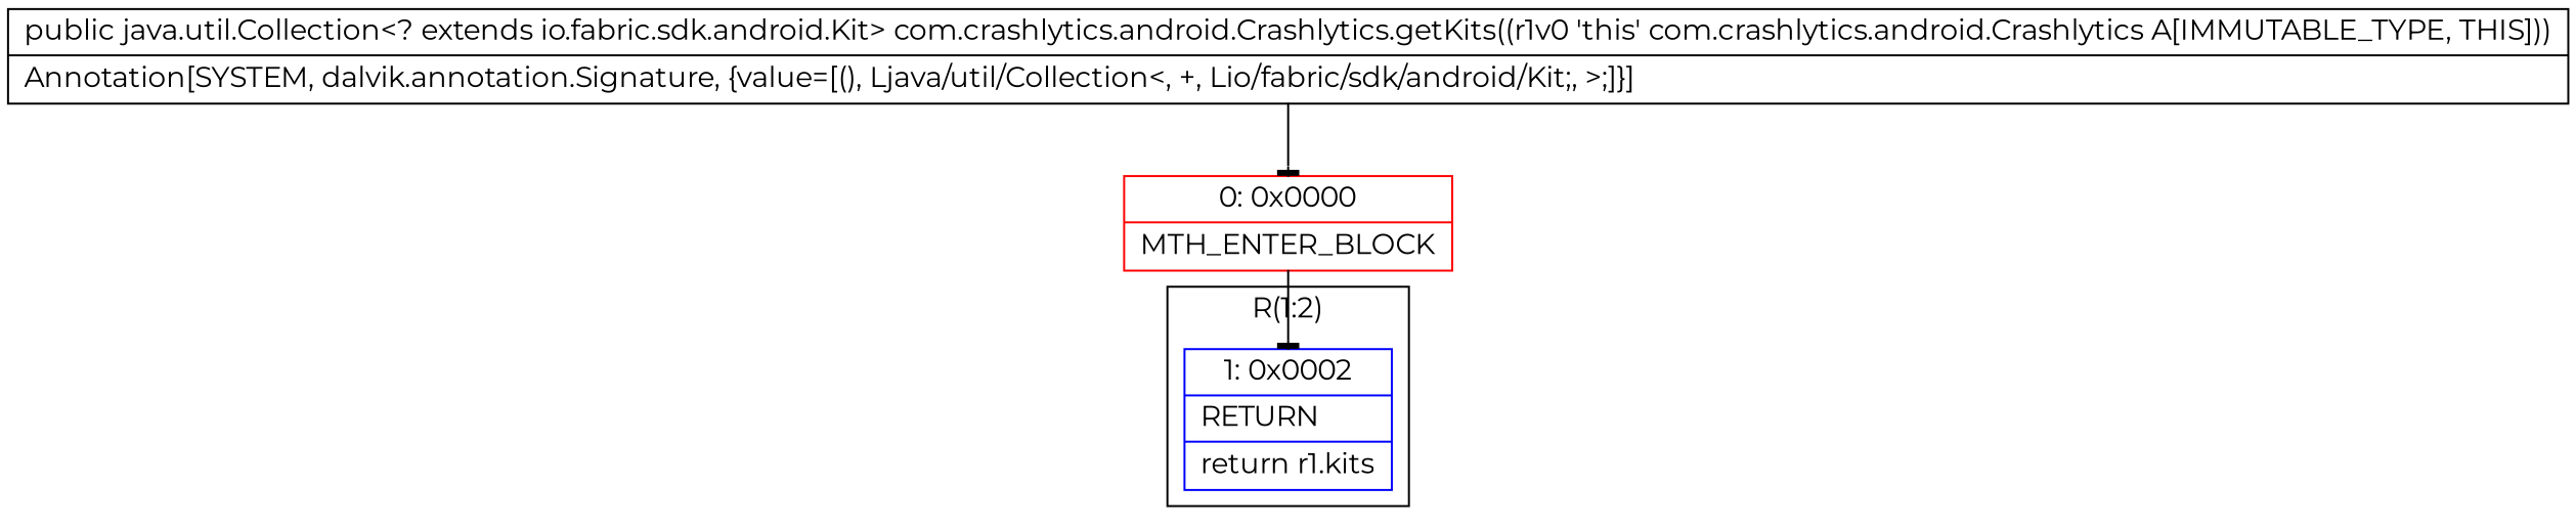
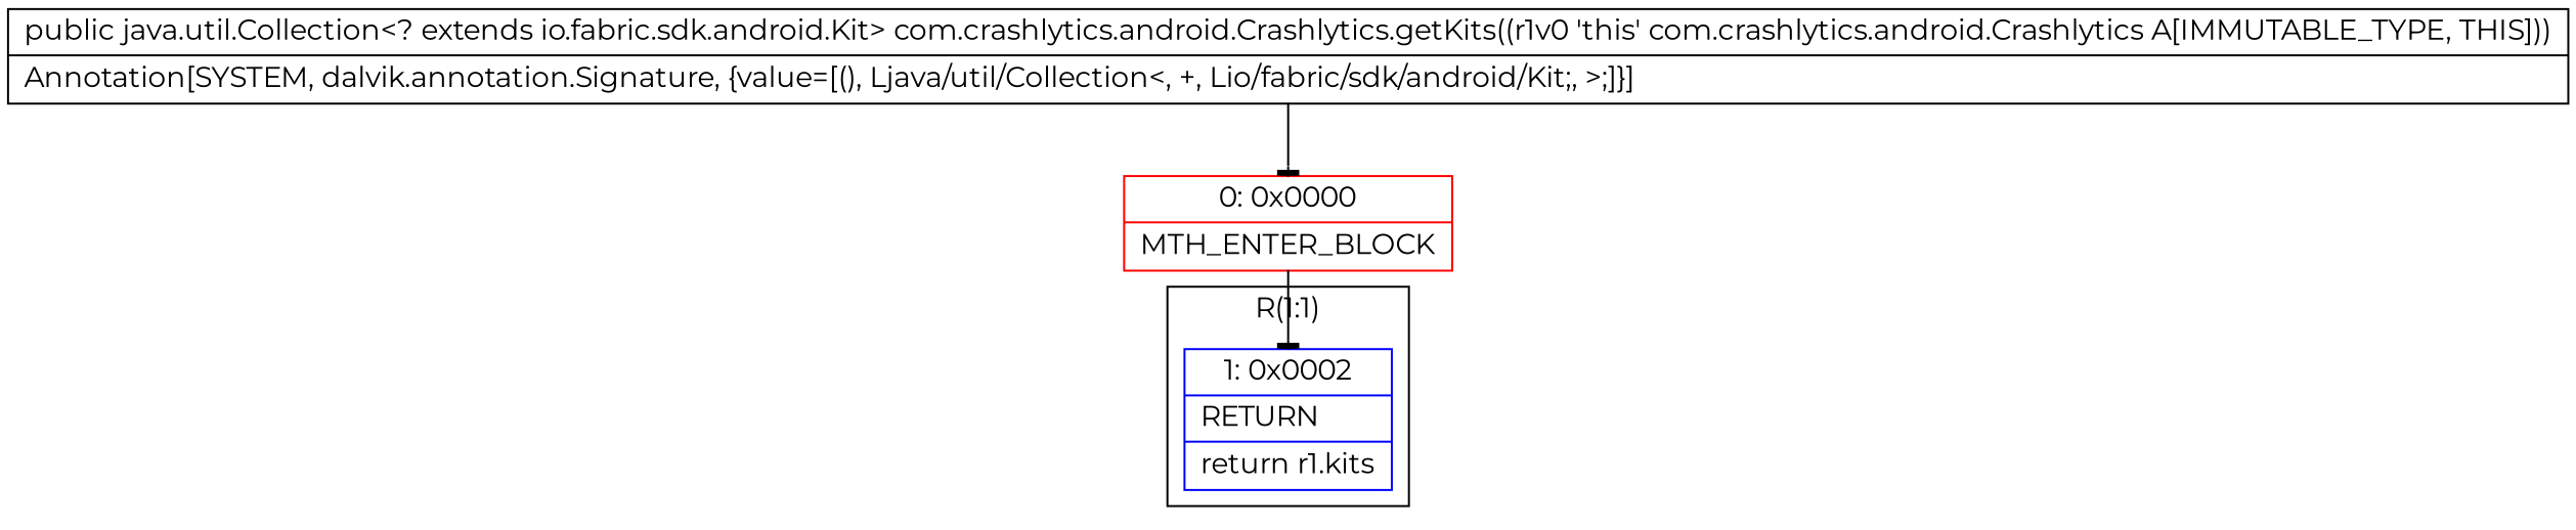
  digraph {
    fontname=Montserrat
    node [shape=record fontname=Montserrat]
    edge [arrowhead=tee fontname=Montserrat]
    n1 [color=blue label="{1\:\ 0x0002|RETURN\l|return r1.kits\l}"]
    n2 [color=red label="{0\:\ 0x0000|MTH_ENTER_BLOCK\l}"]
    n3 [label="{public java.util.Collection\<? extends io.fabric.sdk.android.Kit\> com.crashlytics.android.Crashlytics.getKits((r1v0 'this' com.crashlytics.android.Crashlytics A[IMMUTABLE_TYPE, THIS]))  | Annotation[SYSTEM, dalvik.annotation.Signature, \{value=[(), Ljava\/util\/Collection\<, +, Lio\/fabric\/sdk\/android\/Kit;, \>;]\}]\l}"]
    subgraph cluster_1 {
-     label="R(1:2)"
+     label="R(1:1)"
      n1
    }
    n2 -> n1
    n3 -> n2
  }
